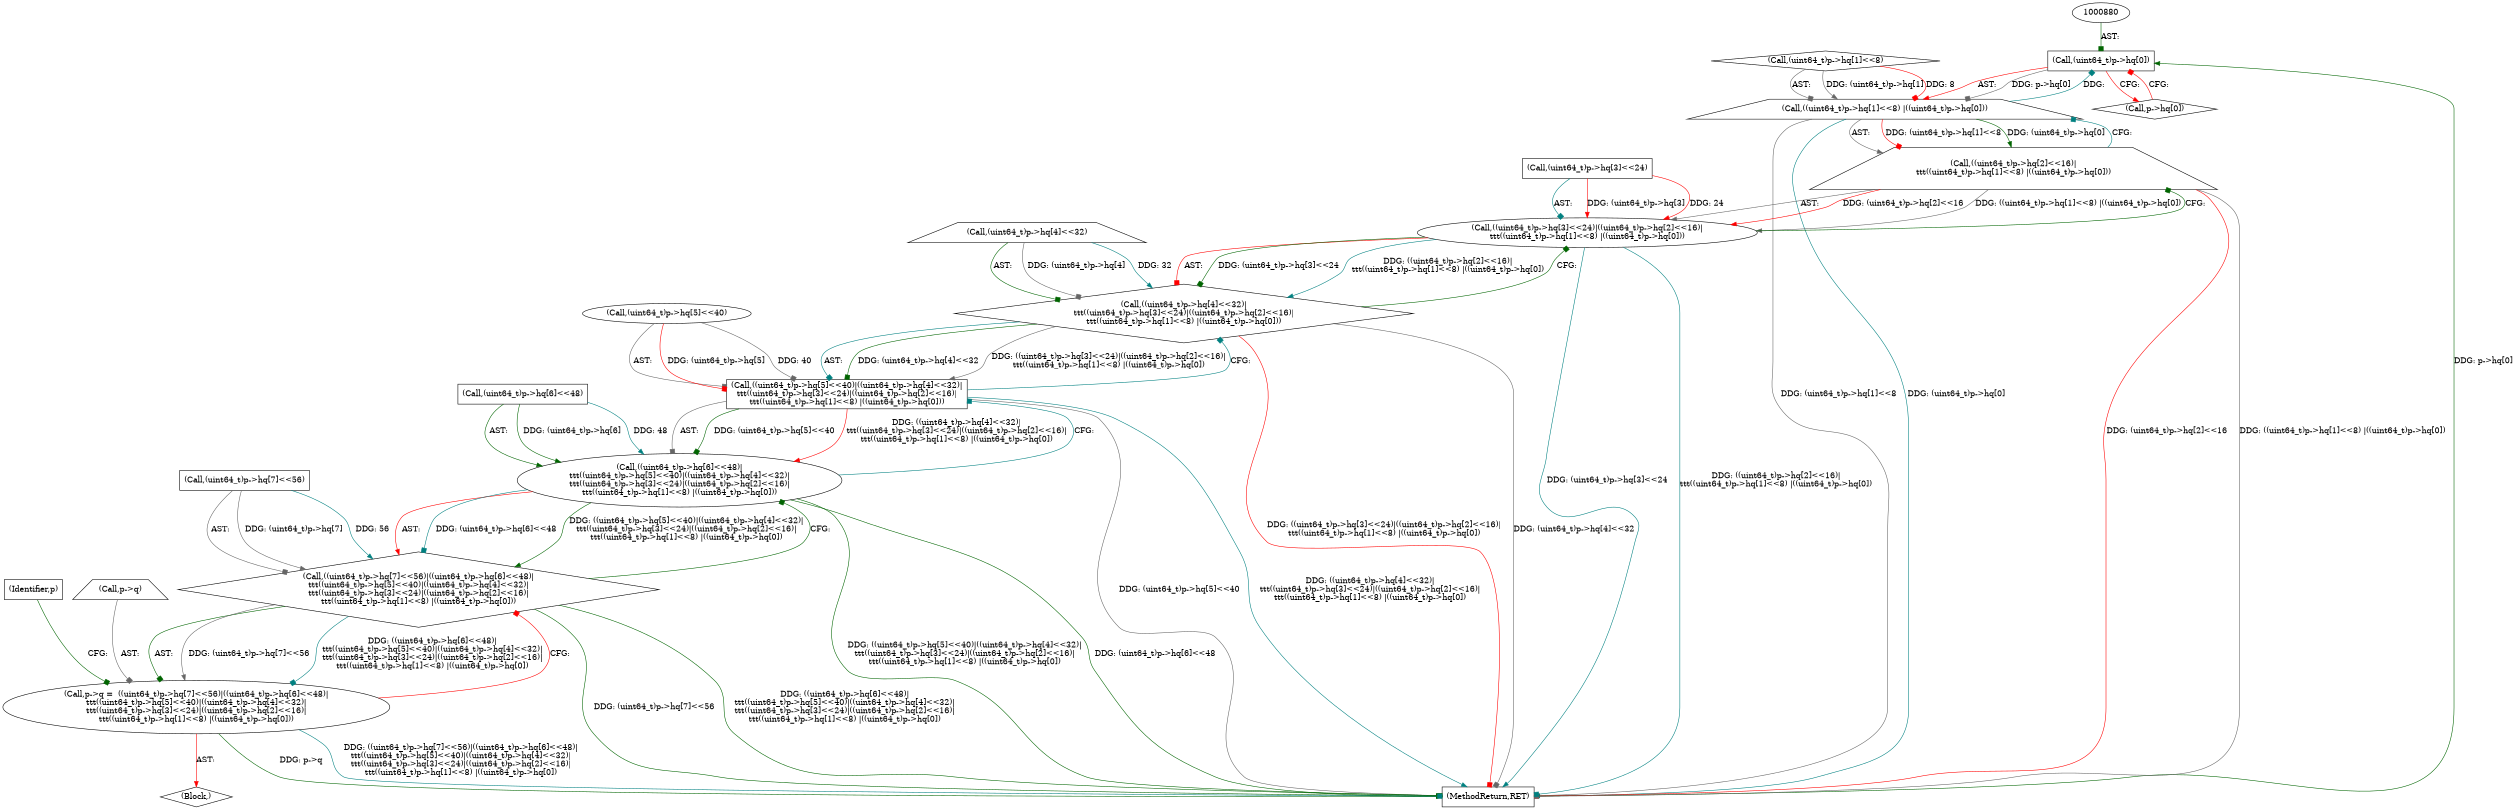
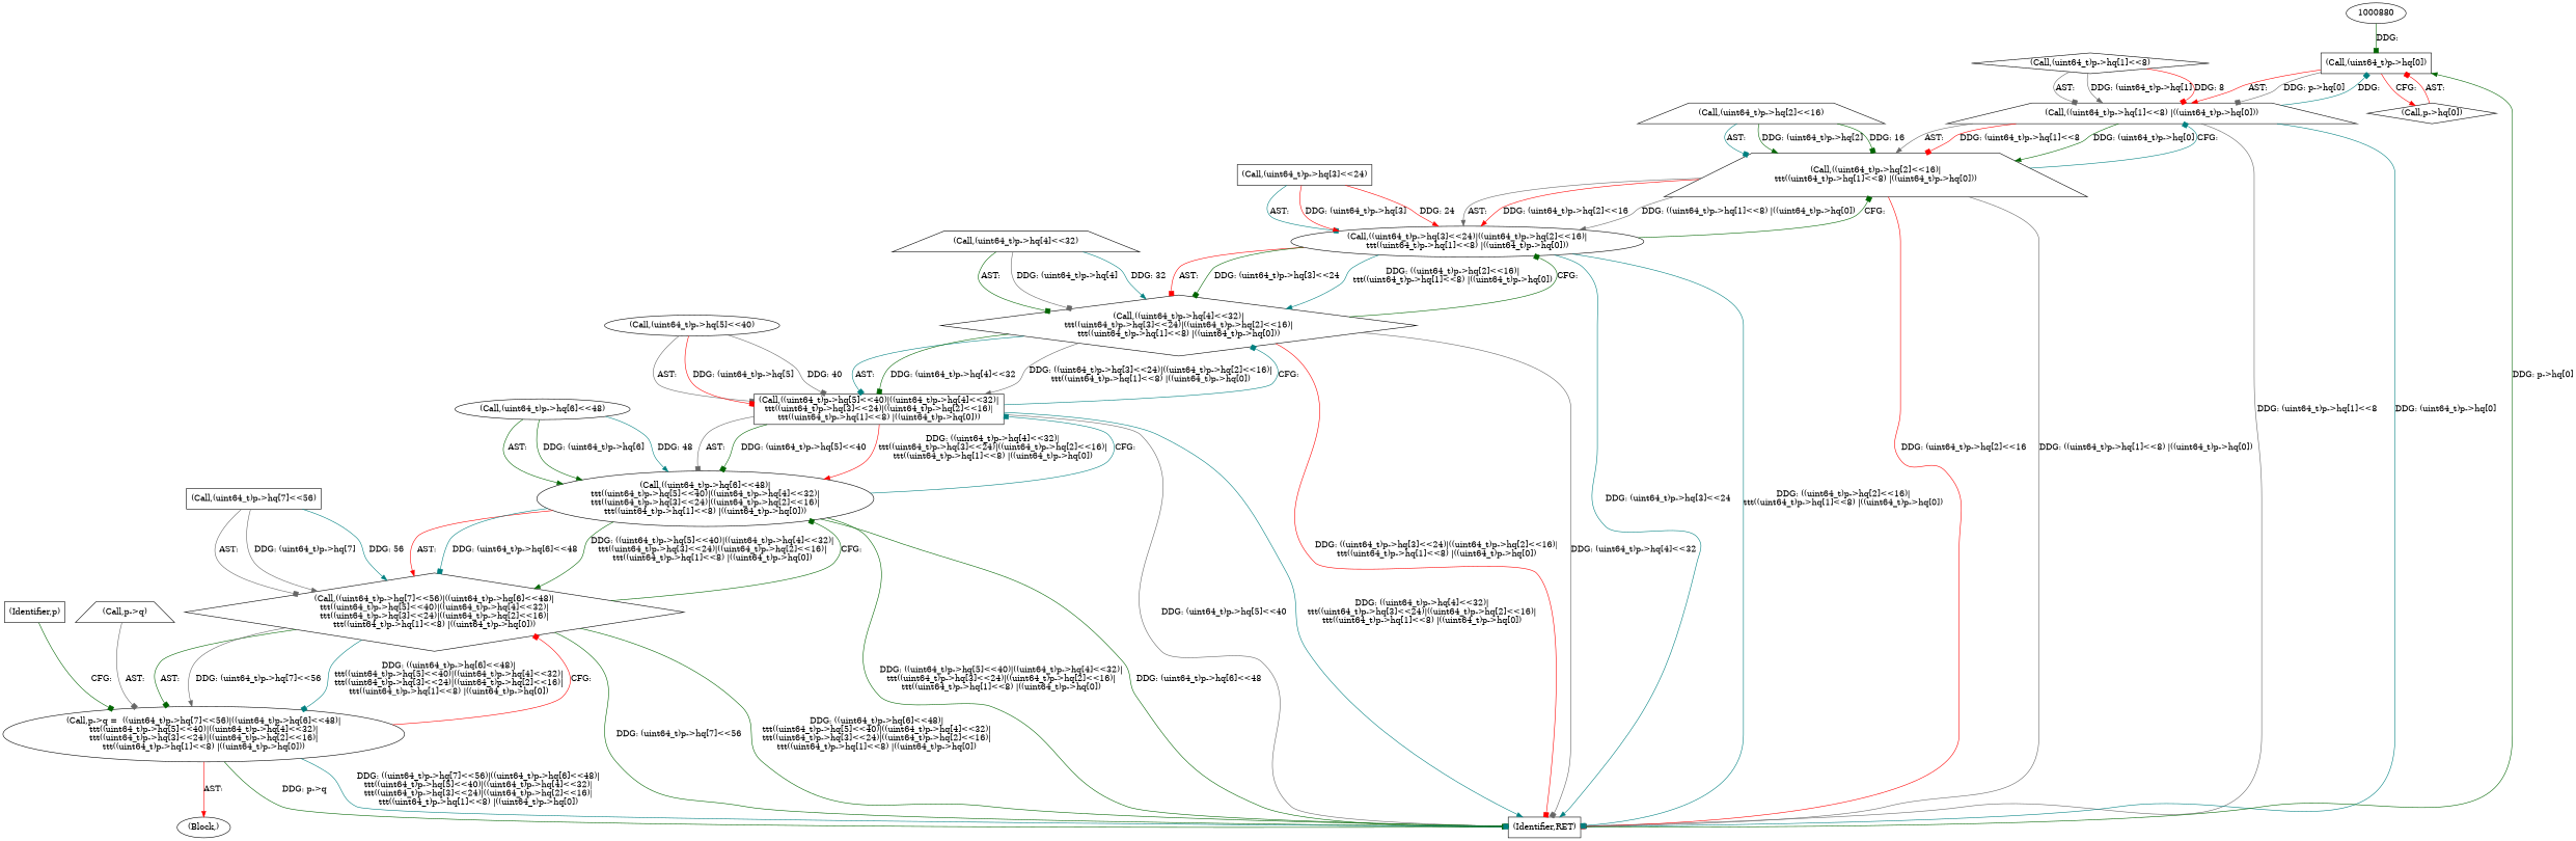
  digraph {
    node [shape=ellipse]
    edge [arrowhead=box color=darkgreen]
    n1 [label="(Call,(uint64_t)p->hq[0])" shape=box]
    n2 [label="(Call,((uint64_t)p->hq[1]<<8) |((uint64_t)p->hq[0]))" shape=trapezium]
    n3 [label="(Call,p->hq[0])" shape=diamond]
-   n4 [label="(MethodReturn,RET)" shape=box]
+   n4 [label="(Identifier,RET)" shape=box]
    n5 [label="(Call,((uint64_t)p->hq[2]<<16)|\n\t\t\t((uint64_t)p->hq[1]<<8) |((uint64_t)p->hq[0]))" shape=trapezium]
    n6 [label="(Call,((uint64_t)p->hq[3]<<24)|((uint64_t)p->hq[2]<<16)|\n\t\t\t((uint64_t)p->hq[1]<<8) |((uint64_t)p->hq[0]))"]
    n7 [label="(Call,((uint64_t)p->hq[4]<<32)|\n\t\t\t((uint64_t)p->hq[3]<<24)|((uint64_t)p->hq[2]<<16)|\n\t\t\t((uint64_t)p->hq[1]<<8) |((uint64_t)p->hq[0]))" shape=diamond]
    n8 [label="(Call,((uint64_t)p->hq[5]<<40)|((uint64_t)p->hq[4]<<32)|\n\t\t\t((uint64_t)p->hq[3]<<24)|((uint64_t)p->hq[2]<<16)|\n\t\t\t((uint64_t)p->hq[1]<<8) |((uint64_t)p->hq[0]))" shape=box]
    n9 [label="(Call,((uint64_t)p->hq[6]<<48)|\n\t\t\t((uint64_t)p->hq[5]<<40)|((uint64_t)p->hq[4]<<32)|\n\t\t\t((uint64_t)p->hq[3]<<24)|((uint64_t)p->hq[2]<<16)|\n\t\t\t((uint64_t)p->hq[1]<<8) |((uint64_t)p->hq[0]))"]
    n10 [label="(Call,((uint64_t)p->hq[7]<<56)|((uint64_t)p->hq[6]<<48)|\n\t\t\t((uint64_t)p->hq[5]<<40)|((uint64_t)p->hq[4]<<32)|\n\t\t\t((uint64_t)p->hq[3]<<24)|((uint64_t)p->hq[2]<<16)|\n\t\t\t((uint64_t)p->hq[1]<<8) |((uint64_t)p->hq[0]))" shape=diamond]
    n11 [label="(Call,p->q =  ((uint64_t)p->hq[7]<<56)|((uint64_t)p->hq[6]<<48)|\n\t\t\t((uint64_t)p->hq[5]<<40)|((uint64_t)p->hq[4]<<32)|\n\t\t\t((uint64_t)p->hq[3]<<24)|((uint64_t)p->hq[2]<<16)|\n\t\t\t((uint64_t)p->hq[1]<<8) |((uint64_t)p->hq[0]))"]
-   n12 [label="(Block,)" shape=diamond]
+   n12 [label="(Block,)"]
    n13 [label="(Call,(uint64_t)p->hq[5]<<40)"]
    n14 [label="(Call,(uint64_t)p->hq[4]<<32)" shape=trapezium]
    n15 [label="(Identifier,p)" shape=box]
+   n16 [label="(Call,(uint64_t)p->hq[2]<<16)" shape=trapezium]
    n17 [label="(Call,p->q)" shape=trapezium]
    n18 [label="(Call,(uint64_t)p->hq[1]<<8)" shape=diamond]
-   n19 [label="(Call,(uint64_t)p->hq[6]<<48)" shape=box]
+   n19 [label="(Call,(uint64_t)p->hq[6]<<48)"]
    n20 [label="(Call,(uint64_t)p->hq[7]<<56)" shape=box]
    n21 [label="(Call,(uint64_t)p->hq[3]<<24)" shape=box]
    1000880
    n1 -> n2 [arrowhead=normal color=red label="AST: "]
    n1 -> n2 [color=gray40 label="DDG: p->hq[0]"]
    n1 -> n3 [arrowhead=normal color=red label="CFG: "]
    n2 -> n1 [color=teal label="DDG: "]
    n2 -> n4 [arrowhead=normal color=gray40 label="DDG: (uint64_t)p->hq[1]<<8"]
    n2 -> n4 [arrowhead=normal color=teal label="DDG: (uint64_t)p->hq[0]"]
    n2 -> n5 [arrowhead=normal color=gray40 label="AST: "]
    n2 -> n5 [color=red label="DDG: (uint64_t)p->hq[1]<<8"]
    n2 -> n5 [arrowhead=normal label="DDG: (uint64_t)p->hq[0]"]
-   n3 -> n1 [color=red label="CFG: "]
+   n3 -> n1 [color=red label="AST: "]
    n4 -> n1 [arrowhead=normal label="DDG: p->hq[0]"]
    n5 -> n2 [color=teal label="CFG: "]
    n5 -> n4 [color=red label="DDG: (uint64_t)p->hq[2]<<16"]
    n5 -> n4 [color=gray40 label="DDG: ((uint64_t)p->hq[1]<<8) |((uint64_t)p->hq[0])"]
    n5 -> n6 [arrowhead=normal color=gray40 label="AST: "]
    n5 -> n6 [arrowhead=normal color=red label="DDG: (uint64_t)p->hq[2]<<16"]
    n5 -> n6 [arrowhead=normal color=gray40 label="DDG: ((uint64_t)p->hq[1]<<8) |((uint64_t)p->hq[0])"]
    n6 -> n4 [arrowhead=normal color=teal label="DDG: (uint64_t)p->hq[3]<<24"]
    n6 -> n4 [color=teal label="DDG: ((uint64_t)p->hq[2]<<16)|\n\t\t\t((uint64_t)p->hq[1]<<8) |((uint64_t)p->hq[0])"]
    n6 -> n5 [label="CFG: "]
    n6 -> n7 [color=red label="AST: "]
    n6 -> n7 [label="DDG: (uint64_t)p->hq[3]<<24"]
    n6 -> n7 [arrowhead=normal color=teal label="DDG: ((uint64_t)p->hq[2]<<16)|\n\t\t\t((uint64_t)p->hq[1]<<8) |((uint64_t)p->hq[0])"]
    n7 -> n4 [color=red label="DDG: ((uint64_t)p->hq[3]<<24)|((uint64_t)p->hq[2]<<16)|\n\t\t\t((uint64_t)p->hq[1]<<8) |((uint64_t)p->hq[0])"]
    n7 -> n4 [color=gray40 label="DDG: (uint64_t)p->hq[4]<<32"]
    n7 -> n6 [label="CFG: "]
    n7 -> n8 [color=teal label="AST: "]
    n7 -> n8 [label="DDG: (uint64_t)p->hq[4]<<32"]
    n7 -> n8 [arrowhead=normal color=gray40 label="DDG: ((uint64_t)p->hq[3]<<24)|((uint64_t)p->hq[2]<<16)|\n\t\t\t((uint64_t)p->hq[1]<<8) |((uint64_t)p->hq[0])"]
    n8 -> n4 [arrowhead=normal color=gray40 label="DDG: (uint64_t)p->hq[5]<<40"]
    n8 -> n4 [arrowhead=normal color=teal label="DDG: ((uint64_t)p->hq[4]<<32)|\n\t\t\t((uint64_t)p->hq[3]<<24)|((uint64_t)p->hq[2]<<16)|\n\t\t\t((uint64_t)p->hq[1]<<8) |((uint64_t)p->hq[0])"]
    n8 -> n7 [color=teal label="CFG: "]
    n8 -> n9 [color=gray40 label="AST: "]
    n8 -> n9 [label="DDG: (uint64_t)p->hq[5]<<40"]
    n8 -> n9 [arrowhead=normal color=red label="DDG: ((uint64_t)p->hq[4]<<32)|\n\t\t\t((uint64_t)p->hq[3]<<24)|((uint64_t)p->hq[2]<<16)|\n\t\t\t((uint64_t)p->hq[1]<<8) |((uint64_t)p->hq[0])"]
    n9 -> n4 [arrowhead=normal label="DDG: ((uint64_t)p->hq[5]<<40)|((uint64_t)p->hq[4]<<32)|\n\t\t\t((uint64_t)p->hq[3]<<24)|((uint64_t)p->hq[2]<<16)|\n\t\t\t((uint64_t)p->hq[1]<<8) |((uint64_t)p->hq[0])"]
    n9 -> n4 [arrowhead=normal label="DDG: (uint64_t)p->hq[6]<<48"]
    n9 -> n8 [color=teal label="CFG: "]
    n9 -> n10 [arrowhead=normal color=red label="AST: "]
    n9 -> n10 [color=teal label="DDG: (uint64_t)p->hq[6]<<48"]
    n9 -> n10 [arrowhead=normal label="DDG: ((uint64_t)p->hq[5]<<40)|((uint64_t)p->hq[4]<<32)|\n\t\t\t((uint64_t)p->hq[3]<<24)|((uint64_t)p->hq[2]<<16)|\n\t\t\t((uint64_t)p->hq[1]<<8) |((uint64_t)p->hq[0])"]
    n10 -> n4 [arrowhead=normal label="DDG: (uint64_t)p->hq[7]<<56"]
    n10 -> n4 [label="DDG: ((uint64_t)p->hq[6]<<48)|\n\t\t\t((uint64_t)p->hq[5]<<40)|((uint64_t)p->hq[4]<<32)|\n\t\t\t((uint64_t)p->hq[3]<<24)|((uint64_t)p->hq[2]<<16)|\n\t\t\t((uint64_t)p->hq[1]<<8) |((uint64_t)p->hq[0])"]
    n10 -> n9 [label="CFG: "]
    n10 -> n11 [label="AST: "]
    n10 -> n11 [arrowhead=normal color=gray40 label="DDG: (uint64_t)p->hq[7]<<56"]
    n10 -> n11 [color=teal label="DDG: ((uint64_t)p->hq[6]<<48)|\n\t\t\t((uint64_t)p->hq[5]<<40)|((uint64_t)p->hq[4]<<32)|\n\t\t\t((uint64_t)p->hq[3]<<24)|((uint64_t)p->hq[2]<<16)|\n\t\t\t((uint64_t)p->hq[1]<<8) |((uint64_t)p->hq[0])"]
    n11 -> n4 [arrowhead=normal label="DDG: p->q"]
    n11 -> n4 [color=teal label="DDG: ((uint64_t)p->hq[7]<<56)|((uint64_t)p->hq[6]<<48)|\n\t\t\t((uint64_t)p->hq[5]<<40)|((uint64_t)p->hq[4]<<32)|\n\t\t\t((uint64_t)p->hq[3]<<24)|((uint64_t)p->hq[2]<<16)|\n\t\t\t((uint64_t)p->hq[1]<<8) |((uint64_t)p->hq[0])"]
    n11 -> n10 [color=red label="CFG: "]
    n11 -> n12 [arrowhead=normal color=red label="AST: "]
    n13 -> n8 [color=gray40 label="AST: "]
    n13 -> n8 [color=red label="DDG: (uint64_t)p->hq[5]"]
    n13 -> n8 [color=gray40 label="DDG: 40"]
    n14 -> n7 [label="AST: "]
    n14 -> n7 [color=gray40 label="DDG: (uint64_t)p->hq[4]"]
    n14 -> n7 [arrowhead=normal color=teal label="DDG: 32"]
    n15 -> n11 [label="CFG: "]
+   n16 -> n5 [color=teal label="AST: "]
+   n16 -> n5 [arrowhead=normal label="DDG: (uint64_t)p->hq[2]"]
+   n16 -> n5 [label="DDG: 16"]
    n17 -> n11 [color=gray40 label="AST: "]
    n18 -> n2 [color=gray40 label="AST: "]
    n18 -> n2 [arrowhead=normal color=gray40 label="DDG: (uint64_t)p->hq[1]"]
    n18 -> n2 [color=red label="DDG: 8"]
    n19 -> n9 [arrowhead=normal label="AST: "]
    n19 -> n9 [arrowhead=normal label="DDG: (uint64_t)p->hq[6]"]
    n19 -> n9 [arrowhead=normal color=teal label="DDG: 48"]
    n20 -> n10 [color=gray40 label="AST: "]
    n20 -> n10 [arrowhead=normal color=gray40 label="DDG: (uint64_t)p->hq[7]"]
    n20 -> n10 [arrowhead=normal color=teal label="DDG: 56"]
    n21 -> n6 [color=teal label="AST: "]
    n21 -> n6 [arrowhead=normal color=red label="DDG: (uint64_t)p->hq[3]"]
    n21 -> n6 [arrowhead=normal color=red label="DDG: 24"]
-   1000880 -> n1 [label="AST: "]
+   1000880 -> n1 [label="DDG: "]
  }
